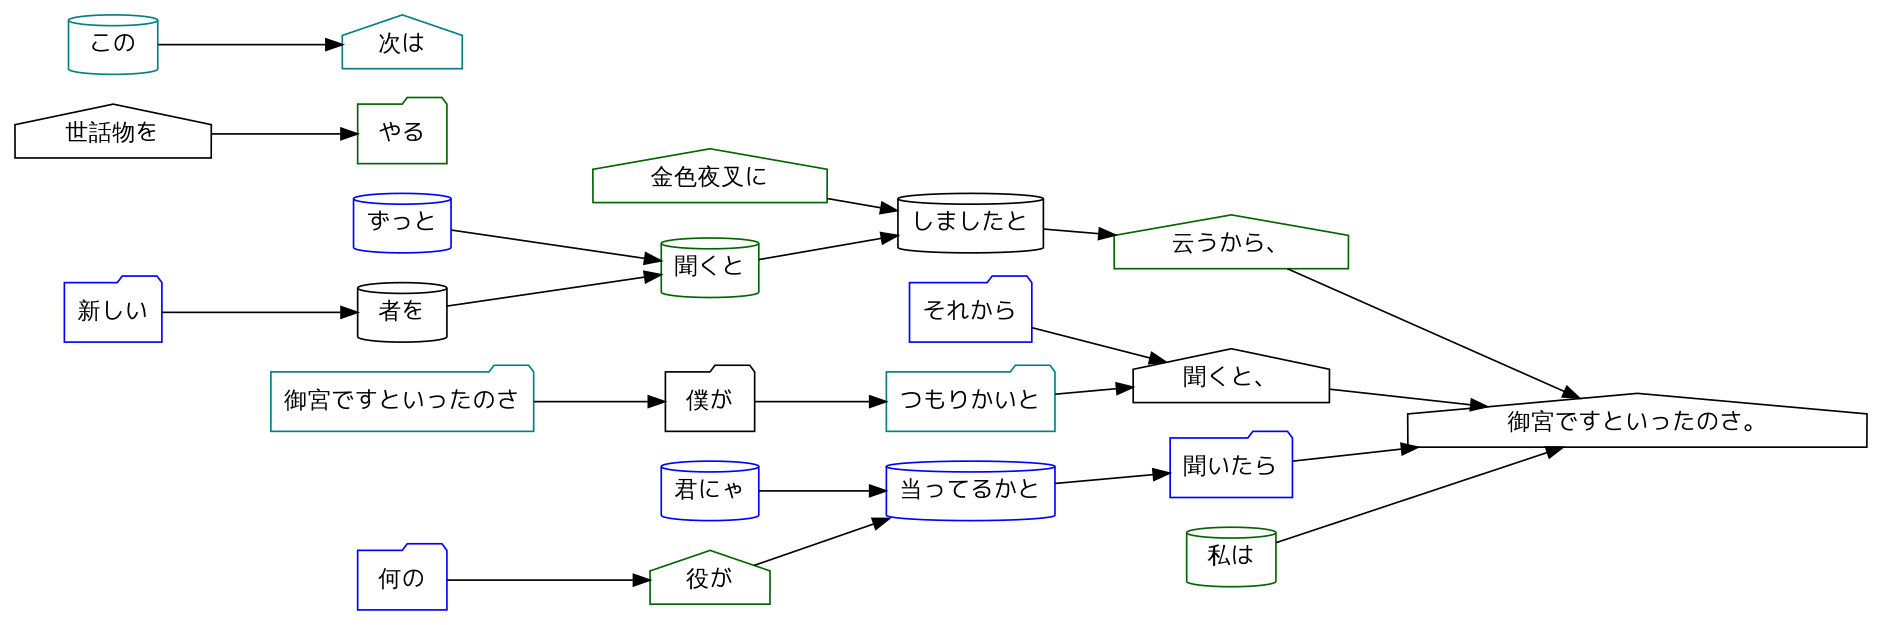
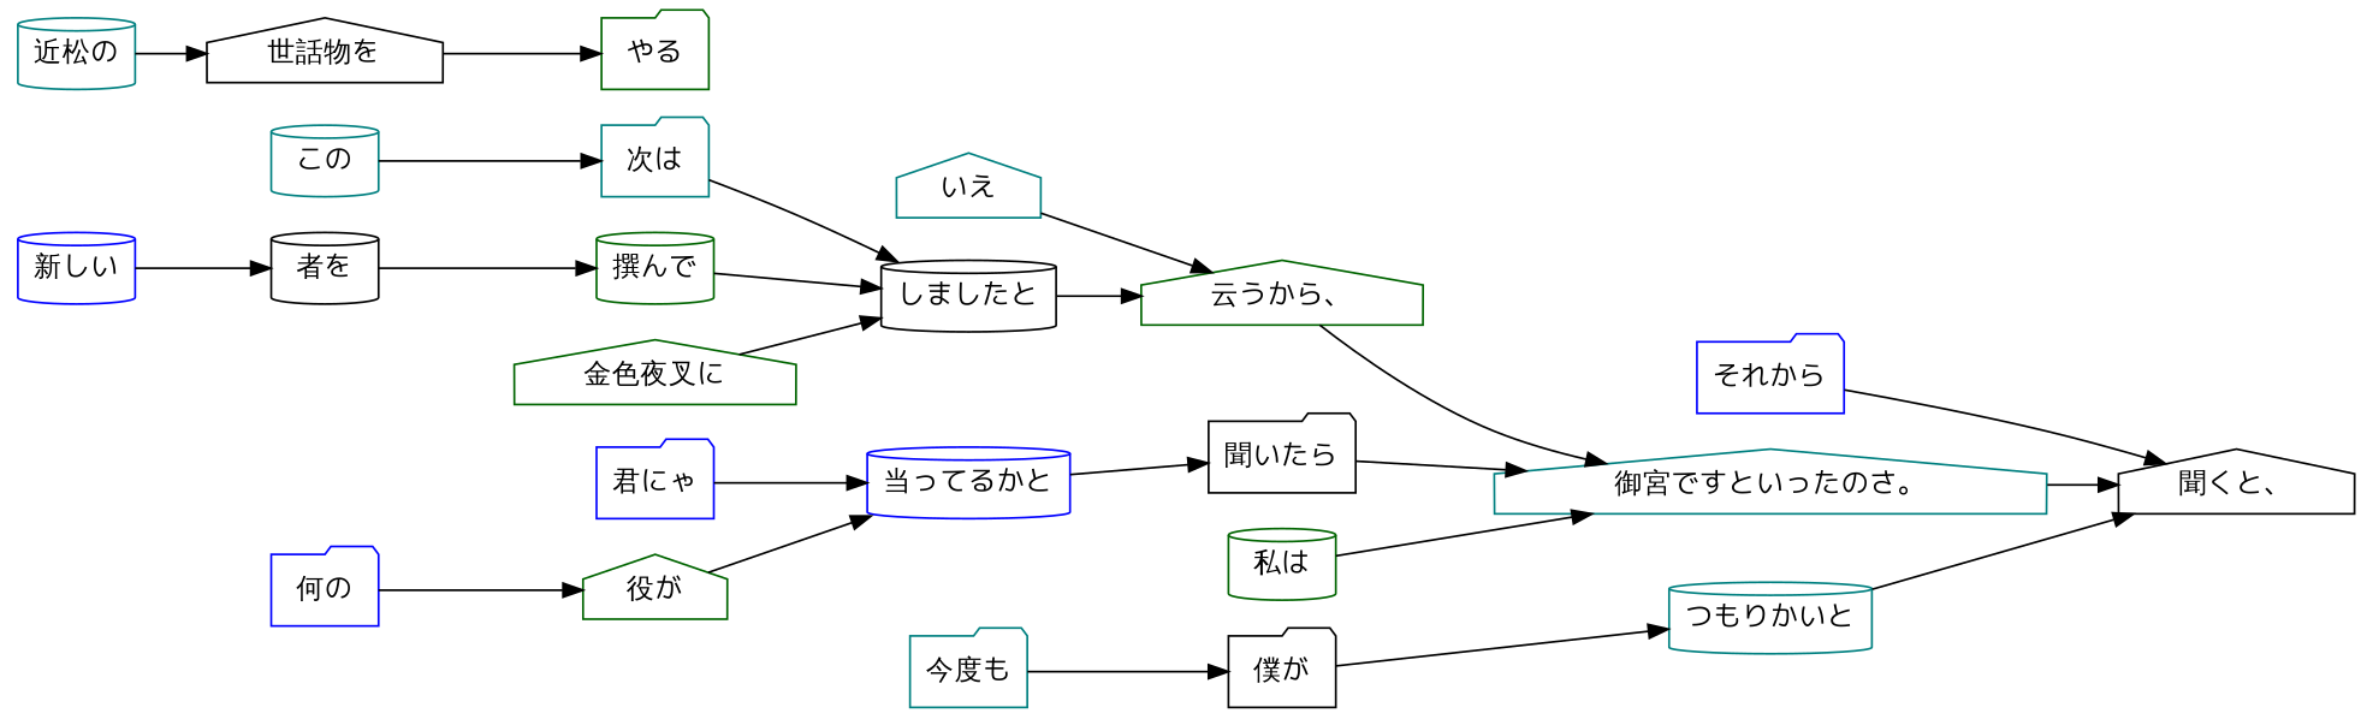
  digraph {
    fontname="DejaVu Sans Mono"
    rankdir=LR
    node [color=teal fontname="DejaVu Sans Mono" shape=cylinder]
    edge [fontname="DejaVu Sans Mono"]
    n1 [color=blue label="それから" shape=folder]
    n2 [color=black label="聞くと、" shape=house]
-   n3 [color=black label="御宮ですといったのさ。" shape=house]
+   n3 [label="御宮ですといったのさ。" shape=house]
    n4 [color=black label="僕が" shape=folder]
-   n5 [label="つもりかいと" shape=folder]
-   n6 [label="御宮ですといったのさ" shape=folder]
+   n5 [label="つもりかいと"]
+   n6 [label="今度も" shape=folder]
    n7 [color=darkgreen label="やる" shape=folder]
+   n8 [label="近松の"]
    n9 [color=black label="世話物を" shape=house]
+   n10 [label="いえ" shape=house]
    n11 [color=darkgreen label="云うから、" shape=house]
    n12 [label="この"]
-   n13 [label="次は" shape=house]
+   n13 [label="次は" shape=folder]
    n14 [color=black label="しましたと"]
-   n15 [color=blue label="ずっと"]
-   n16 [color=darkgreen label="聞くと"]
-   n17 [color=blue label="新しい" shape=folder]
+   n16 [color=darkgreen label="撰んで"]
+   n17 [color=blue label="新しい"]
    n18 [color=black label="者を"]
    n19 [color=darkgreen label="金色夜叉に" shape=house]
-   n20 [color=blue label="君にゃ"]
+   n20 [color=blue label="君にゃ" shape=folder]
    n21 [color=blue label="当ってるかと"]
-   n22 [color=blue label="聞いたら" shape=folder]
+   n22 [color=black label="聞いたら" shape=folder]
    n23 [color=blue label="何の" shape=folder]
    n24 [color=darkgreen label="役が" shape=house]
    n25 [color=darkgreen label="私は"]
    n1 -> n2
-   n2 -> n3
+   n3 -> n2
    n4 -> n5
    n5 -> n2
    n6 -> n4
+   n8 -> n9
    n9 -> n7
+   n10 -> n11
    n11 -> n3
    n12 -> n13
+   n13 -> n14
    n14 -> n11
-   n15 -> n16
    n16 -> n14
    n17 -> n18
    n18 -> n16
    n19 -> n14
    n20 -> n21
    n21 -> n22
    n22 -> n3
    n23 -> n24
    n24 -> n21
    n25 -> n3
  }
